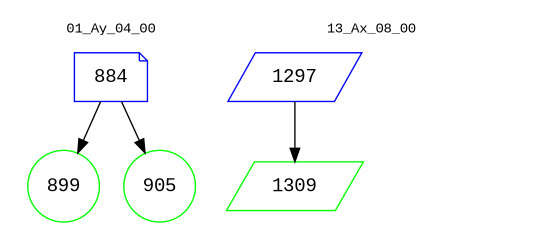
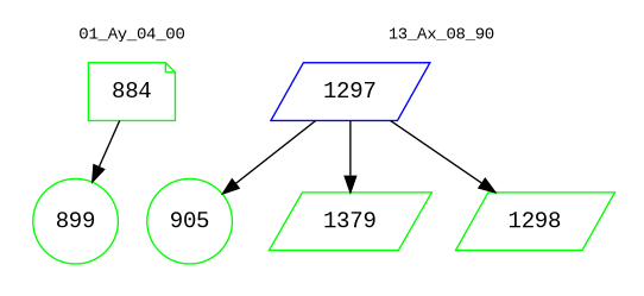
  digraph {
    fontname="Liberation Mono"
    node [color=green fontname="Liberation Mono" shape=parallelogram]
    edge [color=black fontname="Liberation Mono"]
-   n1 [color=blue label=884 shape=note]
+   n1 [label=884 shape=note]
    n2 [label=899 shape=circle]
    n3 [label=905 shape=circle]
    n4 [color=blue label=1297]
-   n5 [label=1309]
+   n5 [label=1379]
+   n6 [label=1298]
    subgraph cluster_1 {
      color=white
      fontsize=10
      label="01_Ay_04_00"
      n1
      n2
      n3
    }
    subgraph cluster_2 {
      color=white
      fontsize=10
-     label="13_Ax_08_00"
+     label="13_Ax_08_90"
      n4
      n5
+     n6
    }
    n1 -> n2
-   n1 -> n3
+   n4 -> n3
    n4 -> n5
+   n4 -> n6
  }
